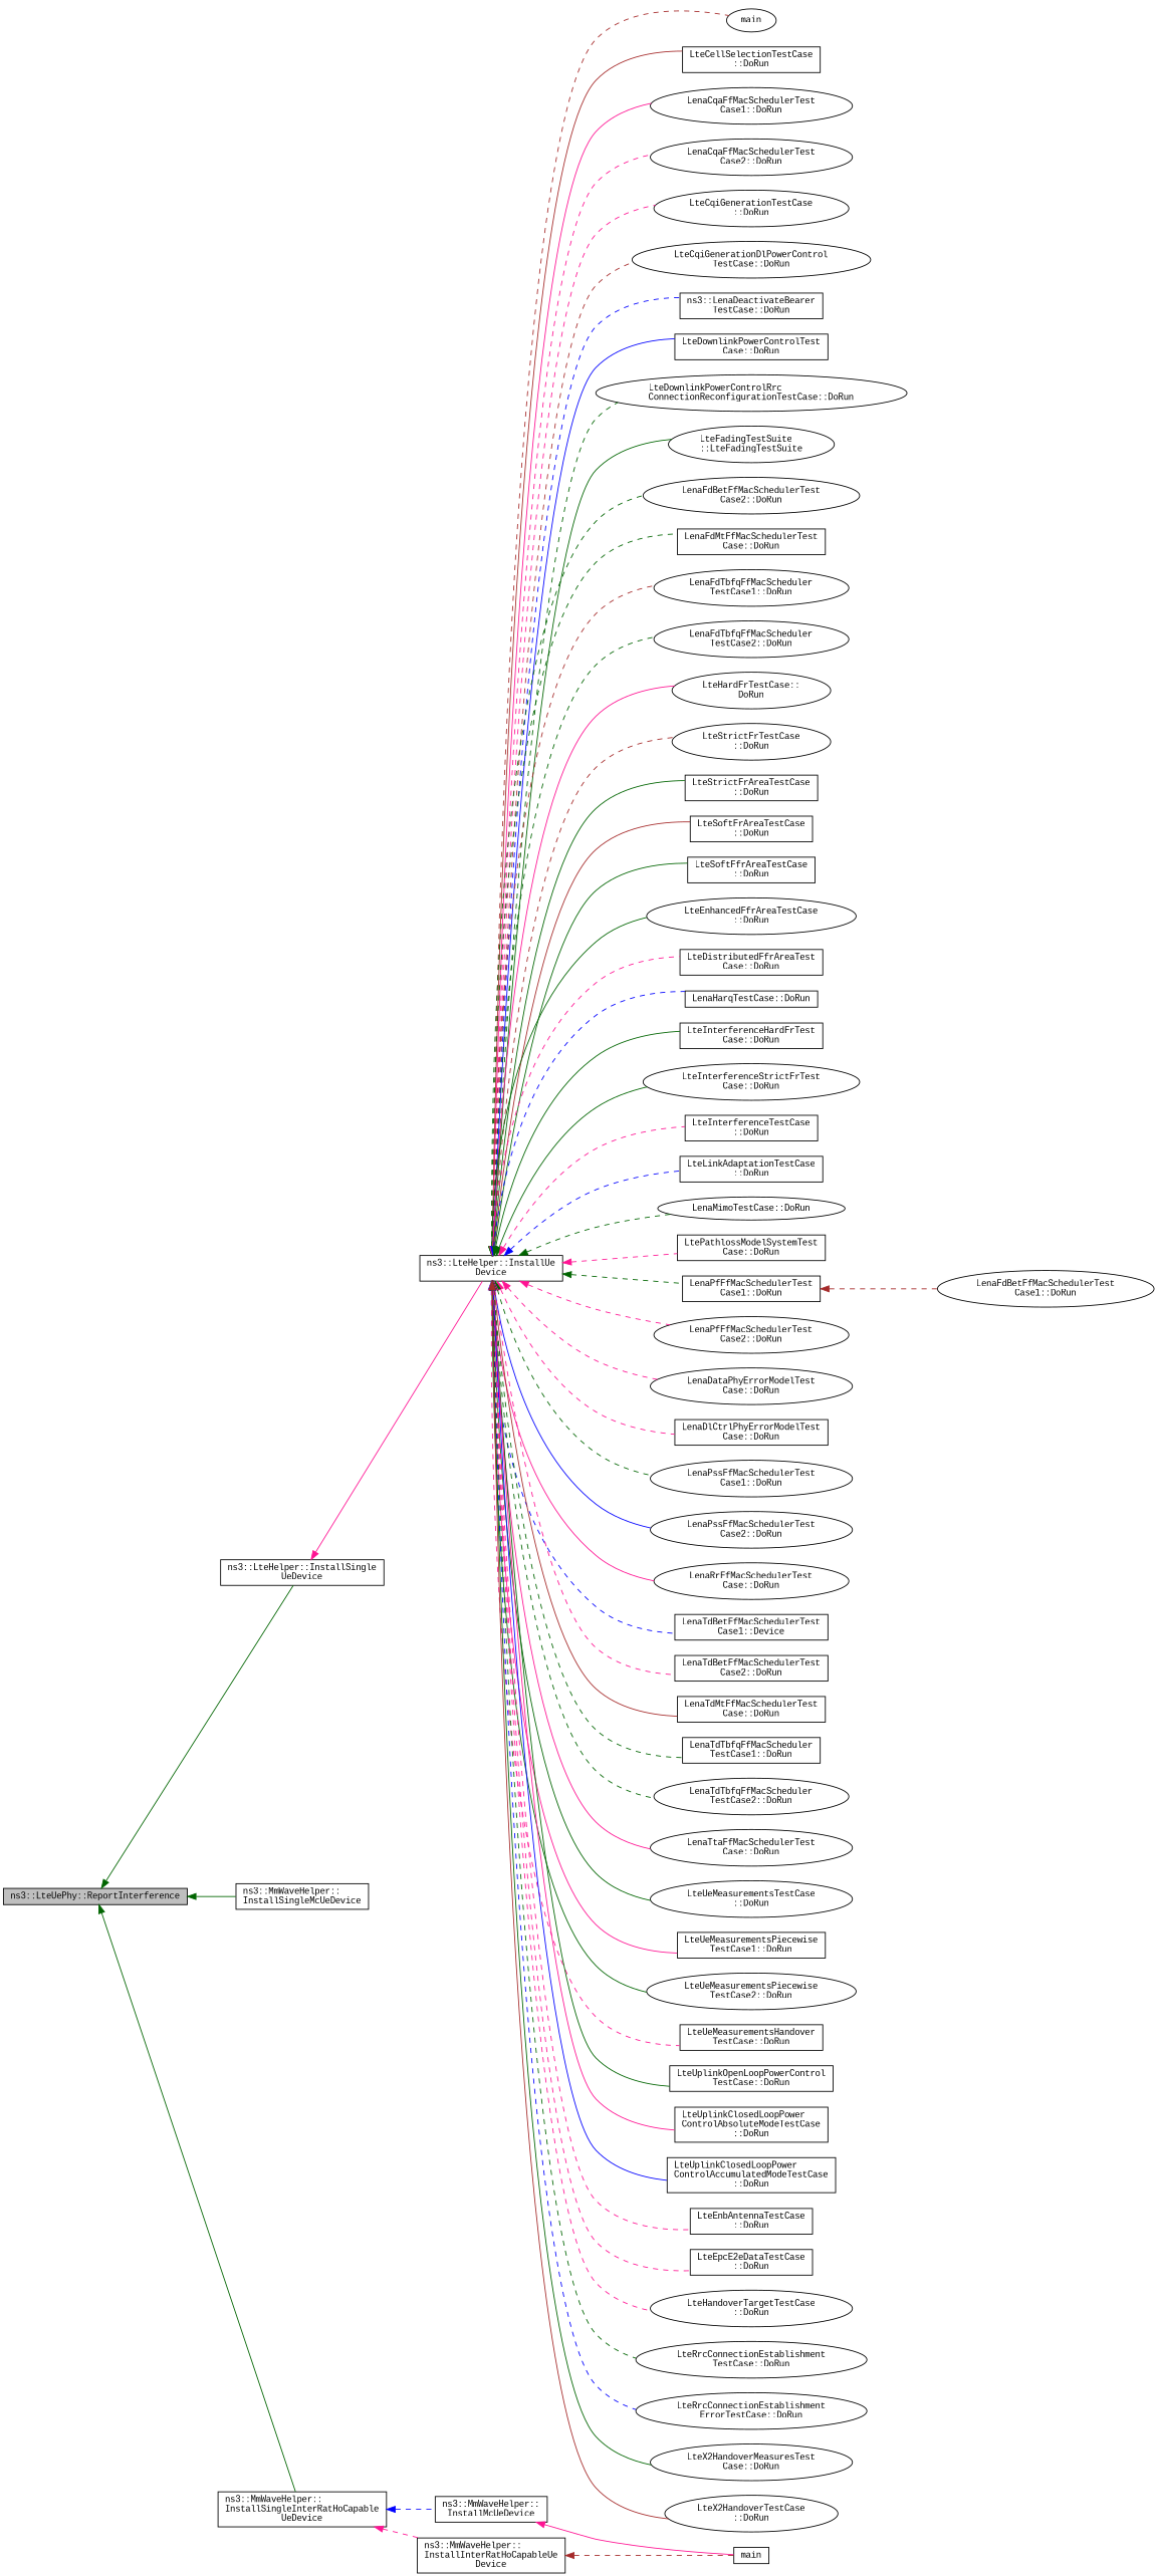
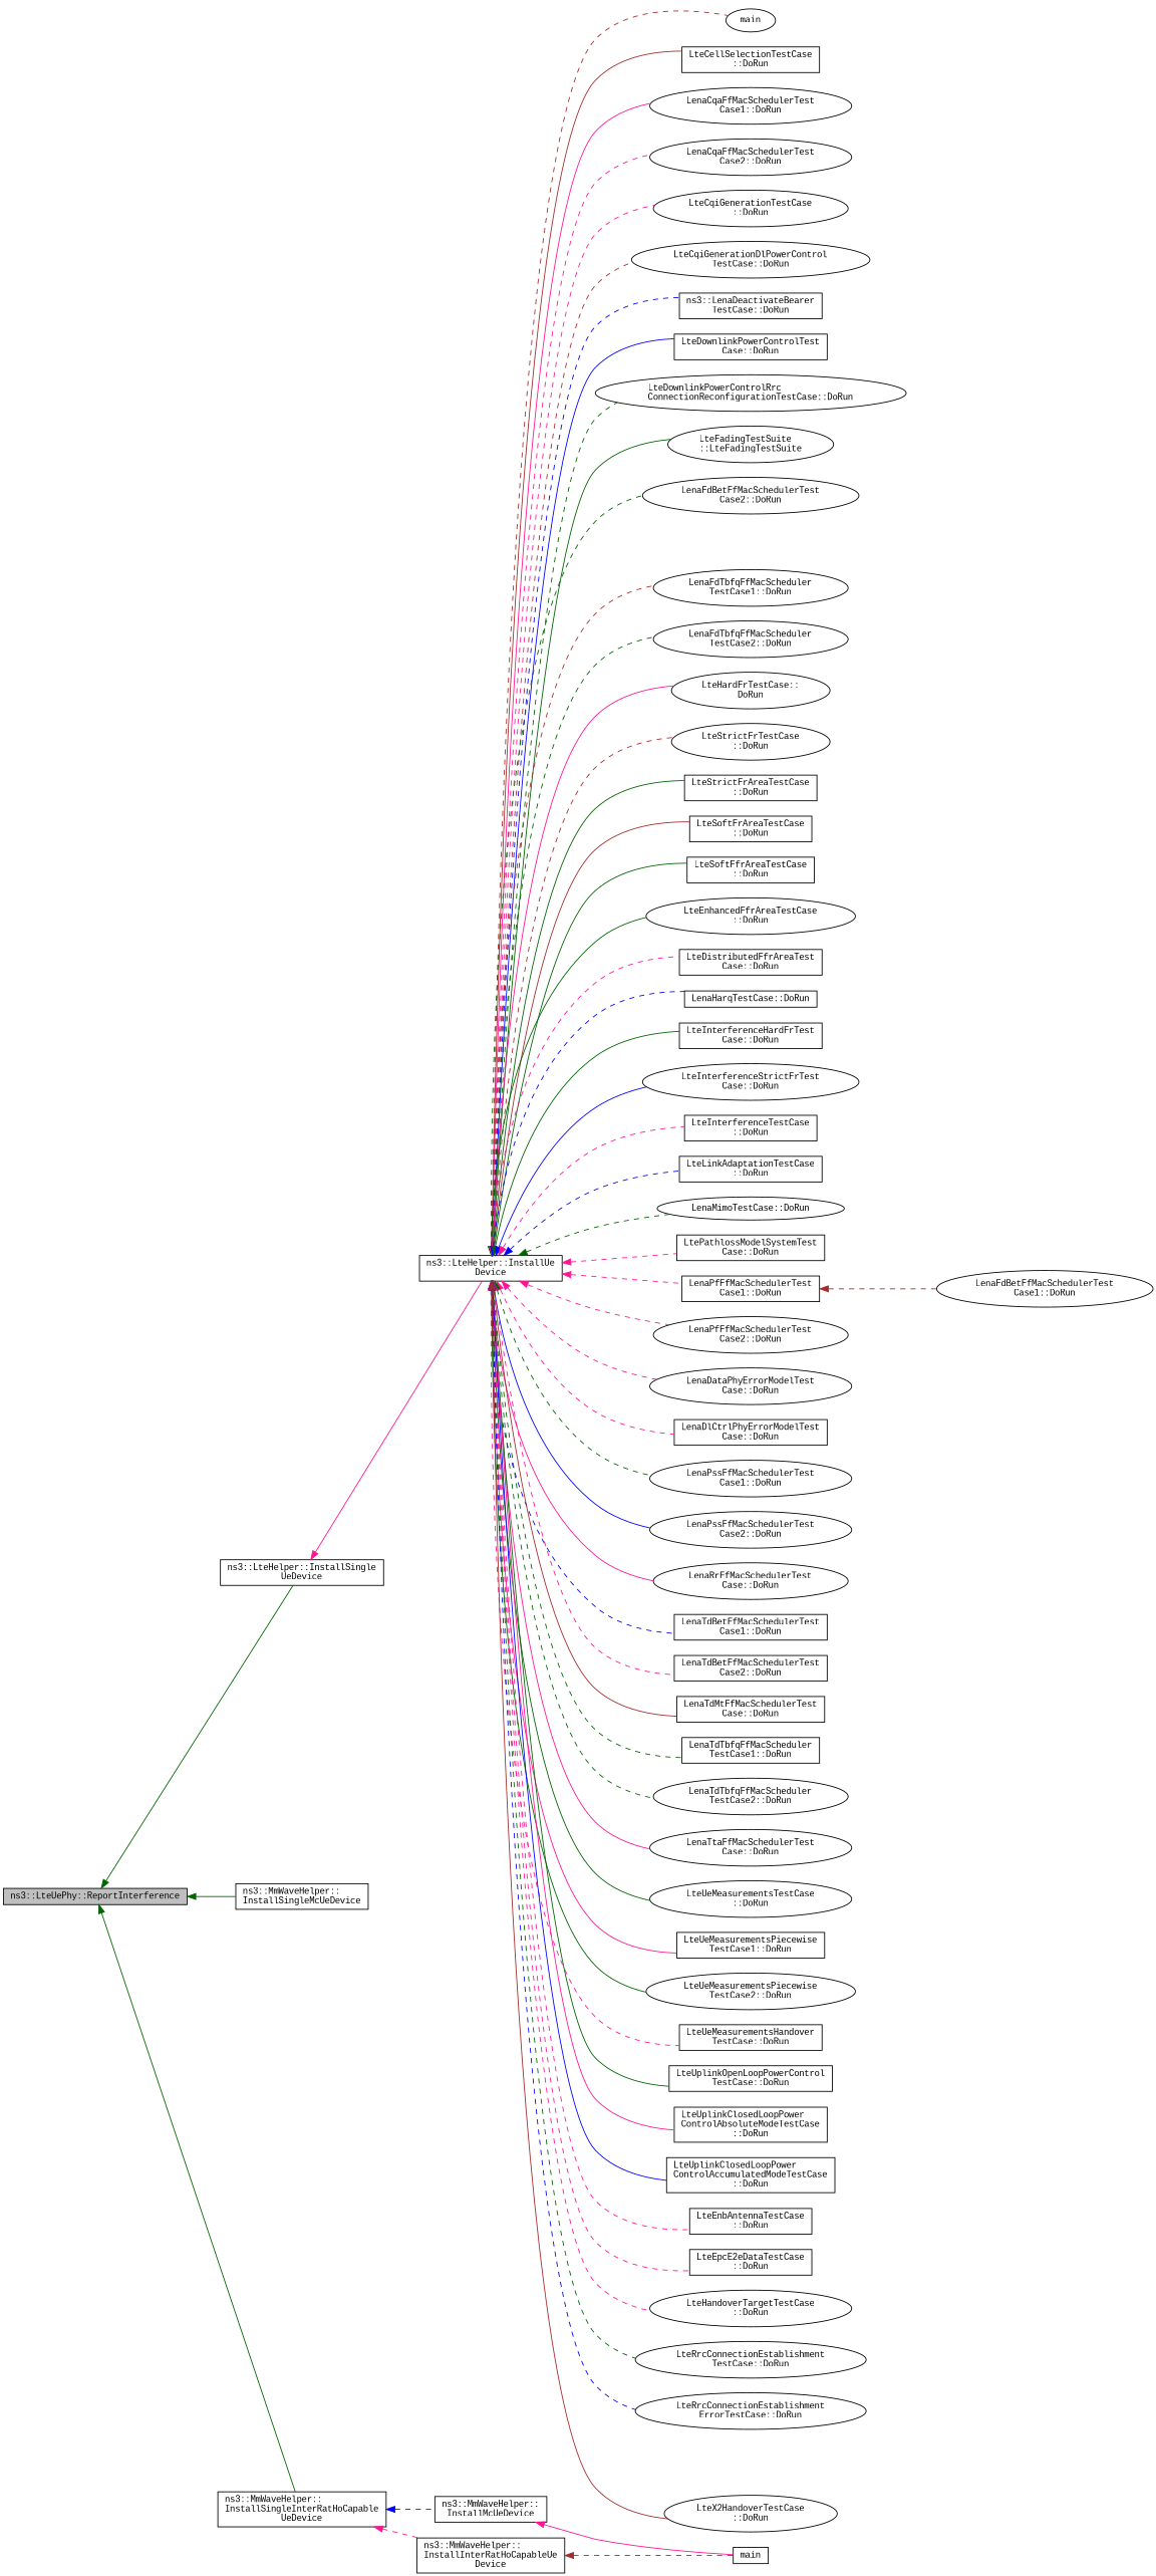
  digraph {
    fontname="Liberation Mono"
    rankdir=LR
    node [color=black fillcolor=white fontname="Liberation Mono" fontsize=10 shape=box style=filled]
    edge [color=darkgreen dir=back fontname="Liberation Mono" fontsize=10 labelfontname=Helvetica labelfontsize=10 style=dashed]
    n1 [fillcolor=grey75 fontcolor=black height=0.2 label="ns3::LteUePhy::ReportInterference" width=0.4]
    n2 [height=0.2 label="ns3::LteHelper::InstallSingle\lUeDevice" width=0.4]
    n3 [height=0.2 label="ns3::MmWaveHelper::\lInstallSingleMcUeDevice" width=0.4]
    n4 [height=0.2 label="ns3::MmWaveHelper::\lInstallSingleInterRatHoCapable\lUeDevice" width=0.4]
    n5 [height=0.2 label="ns3::LteHelper::InstallUe\lDevice" width=0.4]
    n6 [height=0.2 label="ns3::MmWaveHelper::\lInstallMcUeDevice" width=0.4]
    n7 [height=0.2 label="ns3::MmWaveHelper::\lInstallInterRatHoCapableUe\lDevice" width=0.4]
    n8 [height=0.2 label=main shape=ellipse width=0.4]
    n9 [height=0.2 label="LteCellSelectionTestCase\l::DoRun" width=0.4]
    n10 [height=0.2 label="LenaCqaFfMacSchedulerTest\lCase1::DoRun" shape=ellipse width=0.4]
    n11 [height=0.2 label="LenaCqaFfMacSchedulerTest\lCase2::DoRun" shape=ellipse width=0.4]
    n12 [height=0.2 label="LteCqiGenerationTestCase\l::DoRun" shape=ellipse width=0.4]
    n13 [height=0.2 label="LteCqiGenerationDlPowerControl\lTestCase::DoRun" shape=ellipse width=0.4]
    n14 [height=0.2 label="ns3::LenaDeactivateBearer\lTestCase::DoRun" width=0.4]
    n15 [height=0.2 label="LteDownlinkPowerControlTest\lCase::DoRun" width=0.4]
    n16 [height=0.2 label="LteDownlinkPowerControlRrc\lConnectionReconfigurationTestCase::DoRun" shape=ellipse width=0.4]
    n17 [height=0.2 label="LteFadingTestSuite\l::LteFadingTestSuite" shape=ellipse width=0.4]
    n18 [height=0.2 label="LenaFdBetFfMacSchedulerTest\lCase2::DoRun" shape=ellipse width=0.4]
-   n19 [height=0.2 label="LenaFdMtFfMacSchedulerTest\lCase::DoRun" width=0.4]
    n20 [height=0.2 label="LenaFdTbfqFfMacScheduler\lTestCase1::DoRun" shape=ellipse width=0.4]
    n21 [height=0.2 label="LenaFdTbfqFfMacScheduler\lTestCase2::DoRun" shape=ellipse width=0.4]
    n22 [height=0.2 label="LteHardFrTestCase::\lDoRun" shape=ellipse width=0.4]
    n23 [height=0.2 label="LteStrictFrTestCase\l::DoRun" shape=ellipse width=0.4]
    n24 [height=0.2 label="LteStrictFrAreaTestCase\l::DoRun" width=0.4]
    n25 [height=0.2 label="LteSoftFrAreaTestCase\l::DoRun" width=0.4]
    n26 [height=0.2 label="LteSoftFfrAreaTestCase\l::DoRun" width=0.4]
    n27 [height=0.2 label="LteEnhancedFfrAreaTestCase\l::DoRun" shape=ellipse width=0.4]
    n28 [height=0.2 label="LteDistributedFfrAreaTest\lCase::DoRun" width=0.4]
    n29 [height=0.2 label="LenaHarqTestCase::DoRun" width=0.4]
    n30 [height=0.2 label="LteInterferenceHardFrTest\lCase::DoRun" width=0.4]
    n31 [height=0.2 label="LteInterferenceStrictFrTest\lCase::DoRun" shape=ellipse width=0.4]
    n32 [height=0.2 label="LteInterferenceTestCase\l::DoRun" width=0.4]
    n33 [height=0.2 label="LteLinkAdaptationTestCase\l::DoRun" width=0.4]
    n34 [height=0.2 label="LenaMimoTestCase::DoRun" shape=ellipse width=0.4]
    n35 [height=0.2 label="LtePathlossModelSystemTest\lCase::DoRun" width=0.4]
    n36 [height=0.2 label="LenaPfFfMacSchedulerTest\lCase1::DoRun" width=0.4]
    n37 [height=0.2 label="LenaPfFfMacSchedulerTest\lCase2::DoRun" shape=ellipse width=0.4]
    n38 [height=0.2 label="LenaDataPhyErrorModelTest\lCase::DoRun" shape=ellipse width=0.4]
    n39 [height=0.2 label="LenaDlCtrlPhyErrorModelTest\lCase::DoRun" width=0.4]
    n40 [height=0.2 label="LenaPssFfMacSchedulerTest\lCase1::DoRun" shape=ellipse width=0.4]
    n41 [height=0.2 label="LenaPssFfMacSchedulerTest\lCase2::DoRun" shape=ellipse width=0.4]
    n42 [height=0.2 label="LenaRrFfMacSchedulerTest\lCase::DoRun" shape=ellipse width=0.4]
-   n43 [height=0.2 label="LenaTdBetFfMacSchedulerTest\lCase1::Device" width=0.4]
+   n43 [height=0.2 label="LenaTdBetFfMacSchedulerTest\lCase1::DoRun" width=0.4]
    n44 [height=0.2 label="LenaTdBetFfMacSchedulerTest\lCase2::DoRun" width=0.4]
    n45 [height=0.2 label="LenaTdMtFfMacSchedulerTest\lCase::DoRun" width=0.4]
    n46 [height=0.2 label="LenaTdTbfqFfMacScheduler\lTestCase1::DoRun" width=0.4]
    n47 [height=0.2 label="LenaTdTbfqFfMacScheduler\lTestCase2::DoRun" shape=ellipse width=0.4]
    n48 [height=0.2 label="LenaTtaFfMacSchedulerTest\lCase::DoRun" shape=ellipse width=0.4]
    n49 [height=0.2 label="LteUeMeasurementsTestCase\l::DoRun" shape=ellipse width=0.4]
    n50 [height=0.2 label="LteUeMeasurementsPiecewise\lTestCase1::DoRun" width=0.4]
    n51 [height=0.2 label="LteUeMeasurementsPiecewise\lTestCase2::DoRun" shape=ellipse width=0.4]
    n52 [height=0.2 label="LteUeMeasurementsHandover\lTestCase::DoRun" width=0.4]
    n53 [height=0.2 label="LteUplinkOpenLoopPowerControl\lTestCase::DoRun" width=0.4]
    n54 [height=0.2 label="LteUplinkClosedLoopPower\lControlAbsoluteModeTestCase\l::DoRun" width=0.4]
    n55 [height=0.2 label="LteUplinkClosedLoopPower\lControlAccumulatedModeTestCase\l::DoRun" width=0.4]
    n56 [height=0.2 label="LteEnbAntennaTestCase\l::DoRun" width=0.4]
    n57 [height=0.2 label="LteEpcE2eDataTestCase\l::DoRun" width=0.4]
    n58 [height=0.2 label="LteHandoverTargetTestCase\l::DoRun" shape=ellipse width=0.4]
    n59 [height=0.2 label="LteRrcConnectionEstablishment\lTestCase::DoRun" shape=ellipse width=0.4]
    n60 [height=0.2 label="LteRrcConnectionEstablishment\lErrorTestCase::DoRun" shape=ellipse width=0.4]
-   n61 [height=0.2 label="LteX2HandoverMeasuresTest\lCase::DoRun" shape=ellipse width=0.4]
    n62 [height=0.2 label="LteX2HandoverTestCase\l::DoRun" shape=ellipse width=0.4]
    n63 [height=0.2 label="LenaFdBetFfMacSchedulerTest\lCase1::DoRun" shape=ellipse width=0.4]
    n64 [height=0.2 label=main width=0.4]
    n1 -> n2 [style=solid]
    n1 -> n3 [style=solid]
    n1 -> n4 [style=solid]
    n2 -> n5 [color=deeppink style=solid]
    n4 -> n6 [color=blue]
    n4 -> n7 [color=deeppink]
    n5 -> n8 [color=brown]
    n5 -> n9 [color=brown style=solid]
    n5 -> n10 [color=deeppink style=solid]
    n5 -> n11 [color=deeppink]
    n5 -> n12 [color=deeppink]
    n5 -> n13 [color=brown]
    n5 -> n14 [color=blue]
    n5 -> n15 [color=blue style=solid]
    n5 -> n16
    n5 -> n17 [style=solid]
    n5 -> n18
-   n5 -> n19
    n5 -> n20 [color=brown]
    n5 -> n21
    n5 -> n22 [color=deeppink style=solid]
    n5 -> n23 [color=brown]
    n5 -> n24 [style=solid]
    n5 -> n25 [color=brown style=solid]
    n5 -> n26 [style=solid]
    n5 -> n27 [style=solid]
    n5 -> n28 [color=deeppink]
    n5 -> n29 [color=blue]
    n5 -> n30 [style=solid]
-   n5 -> n31 [style=solid]
+   n5 -> n31 [color=blue style=solid]
    n5 -> n32 [color=deeppink]
    n5 -> n33 [color=blue]
    n5 -> n34
    n5 -> n35 [color=deeppink]
-   n5 -> n36
+   n5 -> n36 [color=deeppink]
    n5 -> n37 [color=deeppink]
    n5 -> n38 [color=deeppink]
    n5 -> n39 [color=deeppink]
    n5 -> n40
    n5 -> n41 [color=blue style=solid]
    n5 -> n42 [color=deeppink style=solid]
    n5 -> n43 [color=blue]
    n5 -> n44 [color=deeppink]
    n5 -> n45 [color=brown style=solid]
    n5 -> n46
    n5 -> n47
    n5 -> n48 [color=deeppink style=solid]
    n5 -> n49 [style=solid]
    n5 -> n50 [color=deeppink style=solid]
    n5 -> n51 [style=solid]
    n5 -> n52 [color=deeppink]
    n5 -> n53 [style=solid]
    n5 -> n54 [color=deeppink style=solid]
    n5 -> n55 [color=blue style=solid]
    n5 -> n56 [color=deeppink]
    n5 -> n57 [color=deeppink]
    n5 -> n58 [color=deeppink]
    n5 -> n59
    n5 -> n60 [color=blue]
-   n5 -> n61 [style=solid]
    n5 -> n62 [color=brown style=solid]
    n6 -> n64 [color=deeppink style=solid]
    n7 -> n64 [color=brown]
    n36 -> n63 [color=brown]
  }
